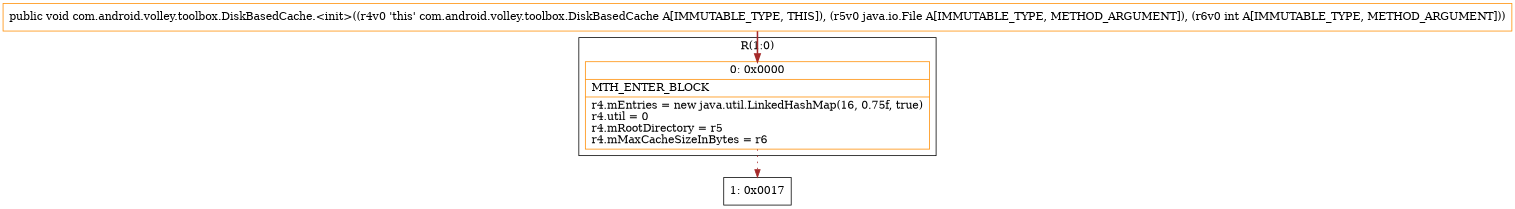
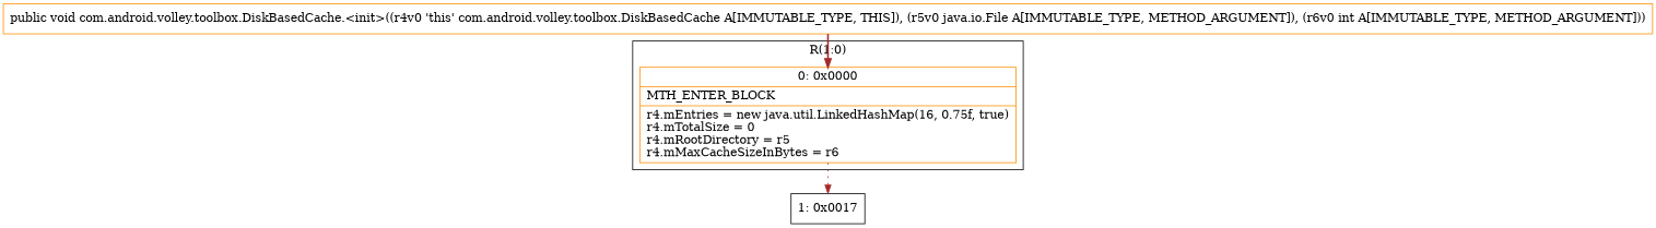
  digraph {
    node [color=darkorange shape=record]
    edge [color=brown]
-   n1 [label="{0\:\ 0x0000|MTH_ENTER_BLOCK\l|r4.mEntries = new java.util.LinkedHashMap(16, 0.75f, true)\lr4.util = 0\lr4.mRootDirectory = r5\lr4.mMaxCacheSizeInBytes = r6\l}"]
+   n1 [label="{0\:\ 0x0000|MTH_ENTER_BLOCK\l|r4.mEntries = new java.util.LinkedHashMap(16, 0.75f, true)\lr4.mTotalSize = 0\lr4.mRootDirectory = r5\lr4.mMaxCacheSizeInBytes = r6\l}"]
    n2 [color=black label="{1\:\ 0x0017}"]
    n3 [label="{public void com.android.volley.toolbox.DiskBasedCache.\<init\>((r4v0 'this' com.android.volley.toolbox.DiskBasedCache A[IMMUTABLE_TYPE, THIS]), (r5v0 java.io.File A[IMMUTABLE_TYPE, METHOD_ARGUMENT]), (r6v0 int A[IMMUTABLE_TYPE, METHOD_ARGUMENT])) }"]
    subgraph cluster_1 {
      label="R(1:0)"
      n1
    }
    n1 -> n2 [style=dotted]
    n3 -> n1 [style=bold]
  }
